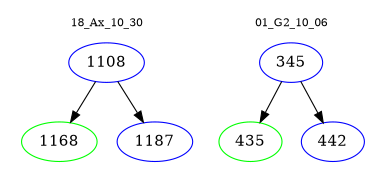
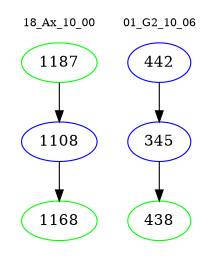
  digraph {
    node [color=blue]
    edge [color=black]
    n1 [label=1108]
    n2 [color=green label=1168]
-   n3 [label=1187]
+   n3 [color=green label=1187]
    n4 [label=345]
-   n5 [color=green label=435]
+   n5 [color=green label=438]
    n6 [label=442]
    subgraph cluster_1 {
      color=white
      fontsize=10
-     label="18_Ax_10_30"
+     label="18_Ax_10_00"
      n1
      n2
      n3
    }
    subgraph cluster_2 {
      color=white
      fontsize=10
      label="01_G2_10_06"
      n4
      n5
      n6
    }
    n1 -> n2
-   n1 -> n3
+   n3 -> n1
    n4 -> n5
-   n4 -> n6
+   n6 -> n4
  }
